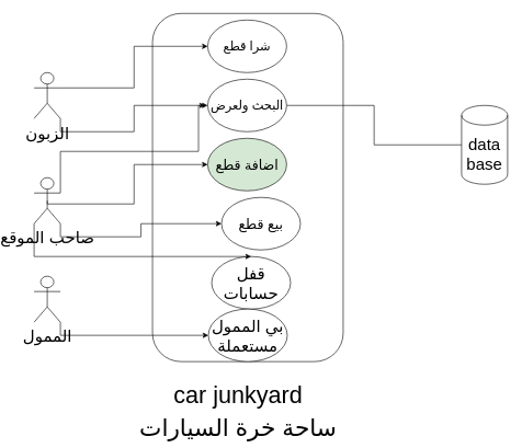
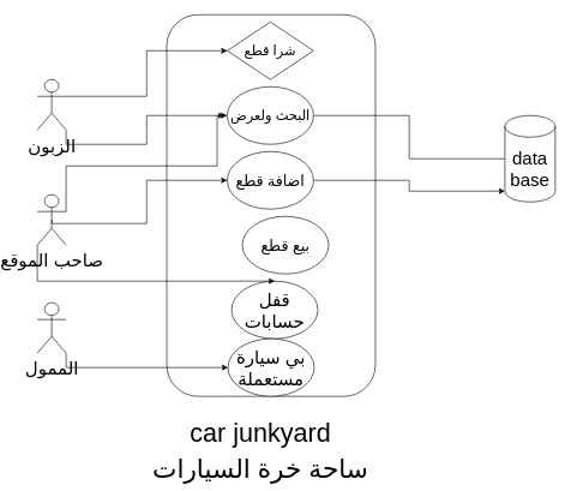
  <mxCell id="0" />
  <mxCell id="1" parent="0" />
  <mxCell id="2" value="" style="rounded=1;whiteSpace=wrap;html=1;" parent="1" vertex="1"><mxGeometry x="200" y="20" width="290" height="530" as="geometry" /></mxCell>
- <mxCell id="3" value="شرا قطع" style="ellipse;whiteSpace=wrap;html=1;fontSize=19;" parent="1" vertex="1"><mxGeometry x="284" y="30" width="120" height="80" as="geometry" /></mxCell>
+ <mxCell id="3" value="شرا قطع" style="rhombus;whiteSpace=wrap;html=1;fontSize=19;" parent="1" vertex="1"><mxGeometry x="284" y="30" width="120" height="80" as="geometry" /></mxCell>
  <mxCell id="4" style="edgeStyle=orthogonalEdgeStyle;rounded=0;orthogonalLoop=1;jettySize=auto;html=1;exitX=1;exitY=0.5;exitDx=0;exitDy=0;entryX=0;entryY=0.5;entryDx=0;entryDy=0;entryPerimeter=0;fontSize=25;endArrow=none;" parent="1" source="5" target="21" edge="1"><mxGeometry relative="1" as="geometry" /></mxCell>
  <mxCell id="5" value="البحث ولعرض" style="ellipse;whiteSpace=wrap;html=1;fontSize=19;" parent="1" vertex="1"><mxGeometry x="284" y="120" width="120" height="80" as="geometry" /></mxCell>
- <mxCell id="7" value="اضافة قطع" style="ellipse;whiteSpace=wrap;html=1;fontSize=21;fillColor=#d5e8d4;" parent="1" vertex="1"><mxGeometry x="284" y="210" width="120" height="80" as="geometry" /></mxCell>
+ <mxCell id="6" style="edgeStyle=orthogonalEdgeStyle;rounded=0;orthogonalLoop=1;jettySize=auto;html=1;exitX=1;exitY=0.5;exitDx=0;exitDy=0;entryX=0;entryY=1;entryDx=0;entryDy=-15;entryPerimeter=0;fontSize=25;" parent="1" source="7" target="21" edge="1"><mxGeometry relative="1" as="geometry" /></mxCell>
+ <mxCell id="7" value="اضافة قطع" style="ellipse;whiteSpace=wrap;html=1;fontSize=21;" parent="1" vertex="1"><mxGeometry x="284" y="210" width="120" height="80" as="geometry" /></mxCell>
  <mxCell id="8" value="بيع قطع" style="ellipse;whiteSpace=wrap;html=1;fontSize=21;" parent="1" vertex="1"><mxGeometry x="305" y="300" width="120" height="80" as="geometry" /></mxCell>
  <mxCell id="9" value="قفل حسابات" style="ellipse;whiteSpace=wrap;html=1;fontSize=25;" parent="1" vertex="1"><mxGeometry x="290" y="390" width="120" height="80" as="geometry" /></mxCell>
- <mxCell id="10" value="بي الممول مستعملة" style="ellipse;whiteSpace=wrap;html=1;fontSize=25;" parent="1" vertex="1"><mxGeometry x="285" y="470" width="120" height="80" as="geometry" /></mxCell>
+ <mxCell id="10" value="بي سيارة مستعملة" style="ellipse;whiteSpace=wrap;html=1;fontSize=25;" parent="1" vertex="1"><mxGeometry x="285" y="470" width="120" height="80" as="geometry" /></mxCell>
  <mxCell id="11" style="edgeStyle=orthogonalEdgeStyle;rounded=0;orthogonalLoop=1;jettySize=auto;html=1;exitX=1;exitY=0.333;exitDx=0;exitDy=0;exitPerimeter=0;fontSize=25;" parent="1" source="13" target="3" edge="1"><mxGeometry relative="1" as="geometry" /></mxCell>
  <mxCell id="12" style="edgeStyle=orthogonalEdgeStyle;rounded=0;orthogonalLoop=1;jettySize=auto;html=1;exitX=1;exitY=1;exitDx=0;exitDy=0;exitPerimeter=0;entryX=0;entryY=0.5;entryDx=0;entryDy=0;fontSize=25;" parent="1" source="13" target="5" edge="1"><mxGeometry relative="1" as="geometry" /></mxCell>
  <mxCell id="13" value="الزبون" style="shape=umlActor;verticalLabelPosition=bottom;verticalAlign=top;html=1;outlineConnect=0;fontSize=25;" parent="1" vertex="1"><mxGeometry x="20" y="110" width="40" height="70" as="geometry" /></mxCell>
  <mxCell id="14" style="edgeStyle=orthogonalEdgeStyle;rounded=0;orthogonalLoop=1;jettySize=auto;html=1;exitX=1;exitY=0.333;exitDx=0;exitDy=0;exitPerimeter=0;fontSize=25;" parent="1" source="18" edge="1"><mxGeometry relative="1" as="geometry"><mxPoint x="280" y="160" as="targetPoint" /><Array as="points"><mxPoint x="60" y="230" /><mxPoint x="270" y="230" /><mxPoint x="270" y="160" /></Array></mxGeometry></mxCell>
  <mxCell id="15" style="edgeStyle=orthogonalEdgeStyle;rounded=0;orthogonalLoop=1;jettySize=auto;html=1;exitX=0.5;exitY=0.5;exitDx=0;exitDy=0;exitPerimeter=0;fontSize=25;" parent="1" source="18" target="7" edge="1"><mxGeometry relative="1" as="geometry"><Array as="points"><mxPoint x="40" y="310" /><mxPoint x="172" y="310" /><mxPoint x="172" y="250" /></Array></mxGeometry></mxCell>
- <mxCell id="16" style="edgeStyle=orthogonalEdgeStyle;rounded=0;orthogonalLoop=1;jettySize=auto;html=1;exitX=1;exitY=1;exitDx=0;exitDy=0;exitPerimeter=0;entryX=0;entryY=0.5;entryDx=0;entryDy=0;fontSize=25;" parent="1" source="18" target="8" edge="1"><mxGeometry relative="1" as="geometry" /></mxCell>
  <mxCell id="17" style="edgeStyle=orthogonalEdgeStyle;rounded=0;orthogonalLoop=1;jettySize=auto;html=1;exitX=0;exitY=1;exitDx=0;exitDy=0;exitPerimeter=0;fontSize=25;" parent="1" source="18" target="9" edge="1"><mxGeometry relative="1" as="geometry"><Array as="points"><mxPoint x="20" y="390" /></Array></mxGeometry></mxCell>
  <mxCell id="18" value="صاحب الموقع" style="shape=umlActor;verticalLabelPosition=bottom;verticalAlign=top;html=1;outlineConnect=0;fontSize=25;" parent="1" vertex="1"><mxGeometry x="20" y="270" width="40" height="70" as="geometry" /></mxCell>
  <mxCell id="19" style="edgeStyle=orthogonalEdgeStyle;rounded=0;orthogonalLoop=1;jettySize=auto;html=1;exitX=1;exitY=1;exitDx=0;exitDy=0;exitPerimeter=0;fontSize=25;" parent="1" source="20" target="10" edge="1"><mxGeometry relative="1" as="geometry" /></mxCell>
  <mxCell id="20" value="الممول" style="shape=umlActor;verticalLabelPosition=bottom;verticalAlign=top;html=1;outlineConnect=0;fontSize=25;" parent="1" vertex="1"><mxGeometry x="20" y="420" width="40" height="70" as="geometry" /></mxCell>
  <mxCell id="21" value="data base&lt;br&gt;" style="shape=cylinder3;whiteSpace=wrap;html=1;boundedLbl=1;backgroundOutline=1;size=15;fontSize=25;" parent="1" vertex="1"><mxGeometry x="670" y="160" width="70" height="120" as="geometry" /></mxCell>
  <mxCell id="22" value="&lt;font style=&quot;font-size: 36px&quot;&gt;car junkyard&lt;/font&gt;" style="text;html=1;align=center;verticalAlign=middle;resizable=0;points=[];autosize=1;fontSize=1;" vertex="1" parent="1"><mxGeometry x="225" y="590" width="210" height="20" as="geometry" /></mxCell>
  <mxCell id="23" value="&lt;font style=&quot;font-size: 36px&quot;&gt;ساحة خرة السيارات&lt;/font&gt;" style="text;html=1;align=center;verticalAlign=middle;resizable=0;points=[];autosize=1;fontSize=1;" vertex="1" parent="1"><mxGeometry x="210" y="640" width="240" height="20" as="geometry" /></mxCell>
